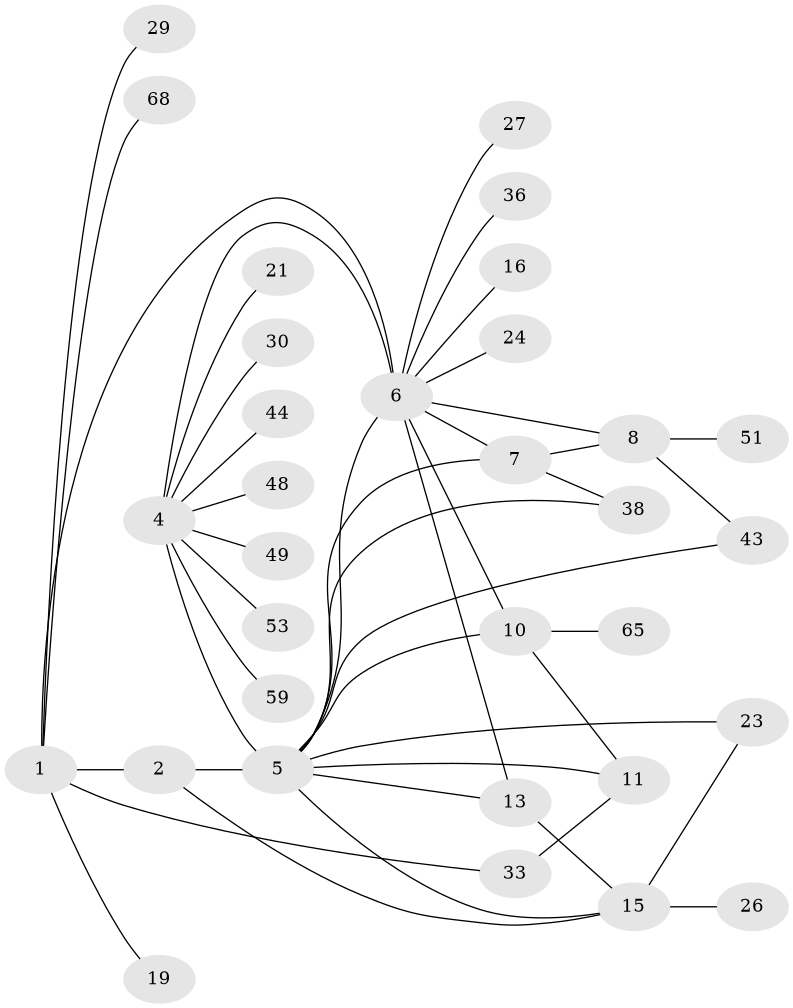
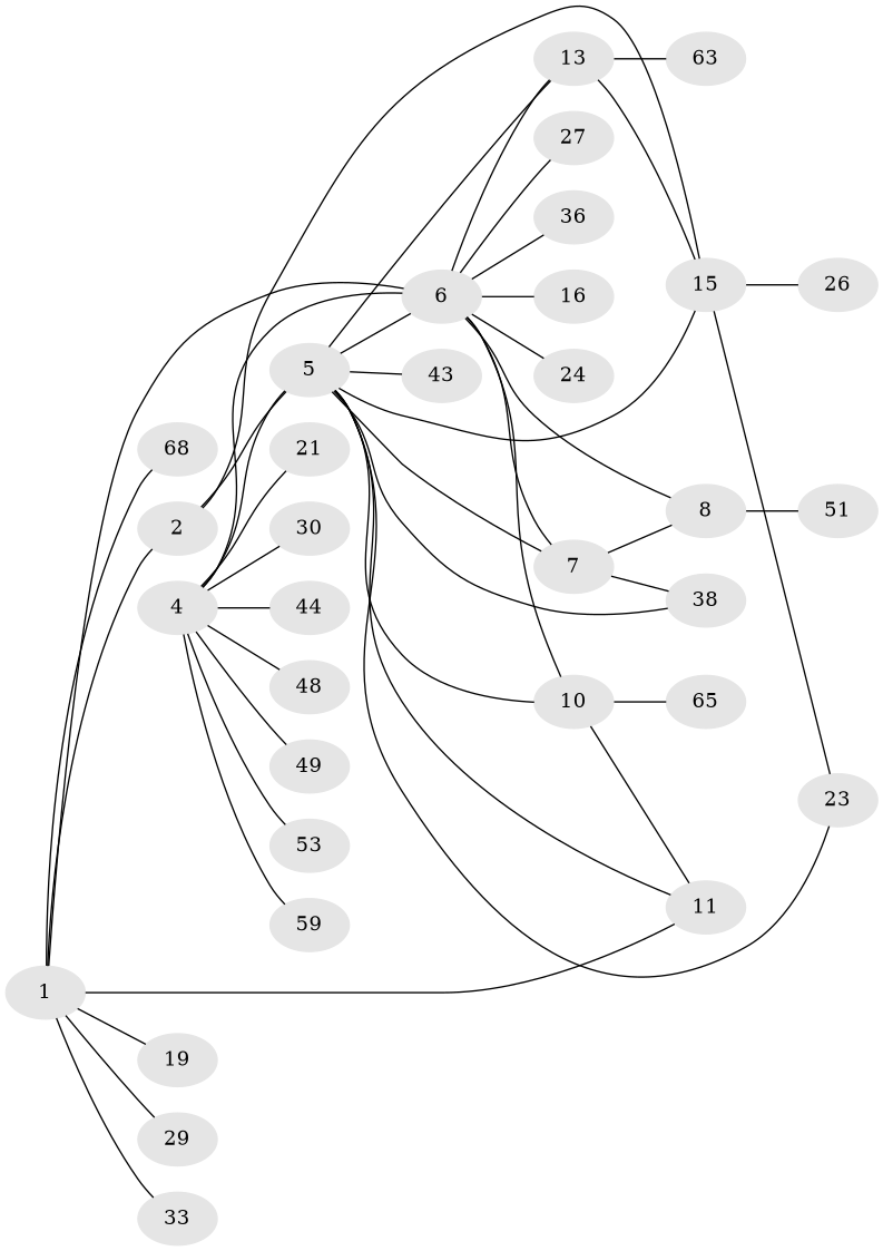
  graph {
    rankdir=LR
    node [color=gray90 style=filled]
    2 [super="+3"]
    5 [super="+12"]
    15 [super="+37"]
    1
    6 [super="+32+9+31"]
    11 [super="+61+18"]
    19
    29 [super="+67"]
    33 [super="+47+40"]
    68
    7 [super="+25+46+52+56"]
    10
    13
    8
    16
    24
    27
    36
    4
    21
    30
    44
    48
    49
    53
    59
    23 [super="+35"]
    38
    43
    26 [super="+62+50"]
    65
+   63
    51
    2 -- 5
    2 -- 15
    5 -- 15
    5 -- 6
    5 -- 11
    5 -- 7
    5 -- 10
    5 -- 13
    5 -- 23
    5 -- 38
    5 -- 43
    15 -- 23
    15 -- 26
    1 -- 2 [weight=2]
    1 -- 6
-   33 -- 11 [weight=2]
+   1 -- 11 [weight=2]
    1 -- 19
    1 -- 29
    1 -- 33
    1 -- 68
    6 -- 7
    6 -- 10
    6 -- 13 [weight=2]
    6 -- 8
    6 -- 16
    6 -- 24
    6 -- 27
    6 -- 36
    7 -- 8
    7 -- 38
    10 -- 11
    10 -- 65
    13 -- 15
-   8 -- 43
+   13 -- 63
    8 -- 51
    4 -- 5 [weight=2]
    4 -- 6
    4 -- 21
    4 -- 30
    4 -- 44
    4 -- 48
    4 -- 49
    4 -- 53
    4 -- 59
  }
